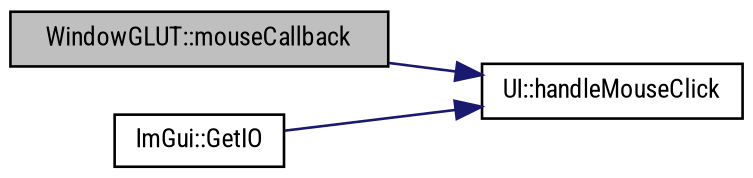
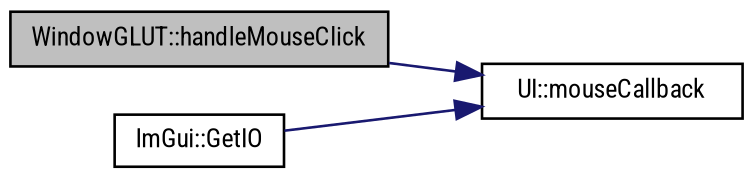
  digraph {
    fontname="Roboto Condensed"
    rankdir=LR
    node [color=black fillcolor=white fontname="Roboto Condensed" fontsize=10 shape=record style=filled]
    edge [color=midnightblue fontname="Roboto Condensed" fontsize=10 labelfontname=Helvetica labelfontsize=10 style=solid]
-   n1 [fillcolor=grey75 fontcolor=black height=0.2 label="WindowGLUT::mouseCallback" width=0.4]
-   n2 [height=0.2 label="UI::handleMouseClick" width=0.4]
+   n1 [fillcolor=grey75 fontcolor=black height=0.2 label="WindowGLUT::handleMouseClick" width=0.4]
+   n2 [height=0.2 label="UI::mouseCallback" width=0.4]
    n3 [height=0.2 label="ImGui::GetIO" width=0.4]
    n1 -> n2
    n3 -> n2
  }
